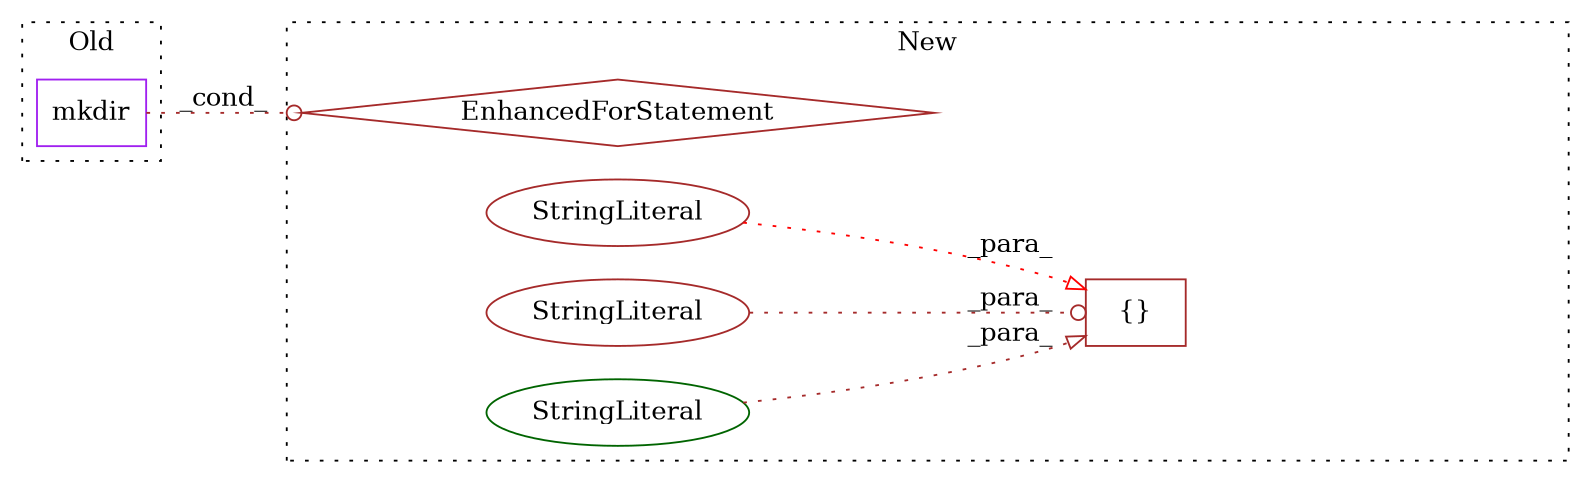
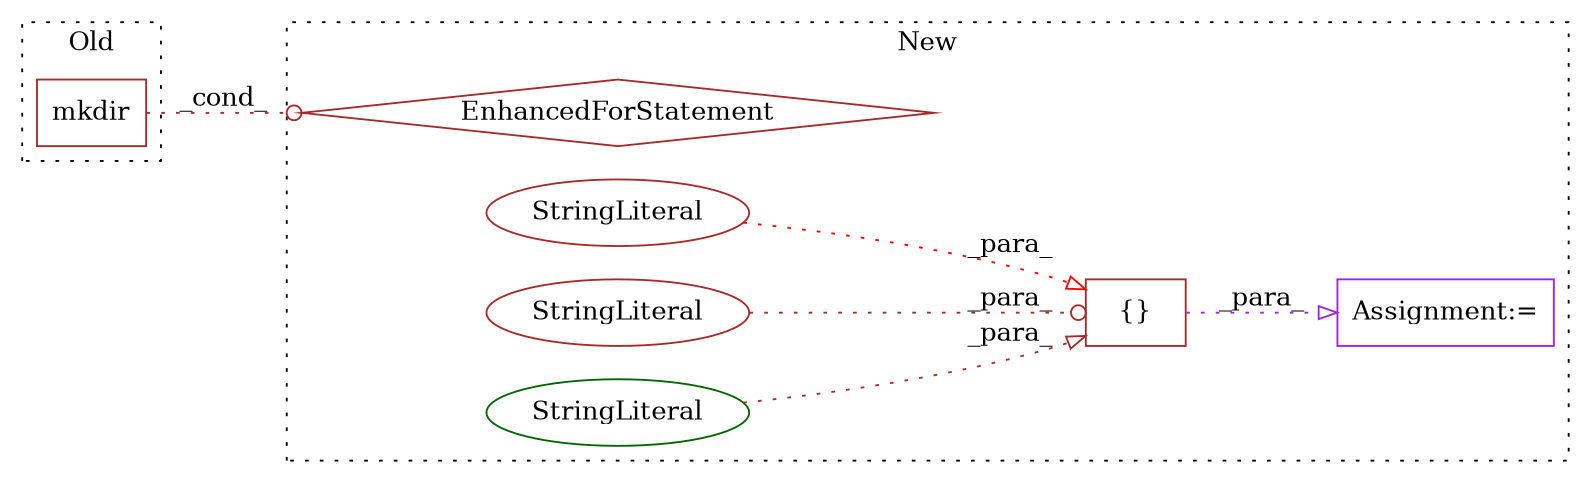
  digraph {
    rankdir=LR
    node [a=45 color=brown shape=box]
    edge [arrowhead=onormal color=brown style=dotted]
    n1 [a=4 l="1,1" label="{}" s="3383,3449"]
+   n2 [a=7 color=purple l=1 label="Assignment:=" s=3370]
    n3 [a=70 l="53,2" label=EnhancedForStatement s="3456,3537" shape=diamond]
    n4 [l=8 label=StringLiteral s=3392 shape=ellipse]
    n5 [l=4 label=StringLiteral s=3426 shape=ellipse]
    n6 [color=darkgreen l=7 label=StringLiteral s=3384 shape=ellipse]
-   n7 [a=32 color=purple l="6,1" label=mkdir s="2915,2947"]
+   n7 [a=32 l="6,1" label=mkdir s="2915,2947"]
    subgraph cluster_1 {
      label=New
      style=dotted
      n1
+     n2
      n3
      n4
      n5
      n6
    }
    subgraph cluster_2 {
      label=Old
      style=dotted
      n7
    }
+   n1 -> n2 [color=purple label=_para_]
    n4 -> n1 [color=red label=_para_]
    n5 -> n1 [arrowhead=odot label=_para_]
    n6 -> n1 [label=_para_]
    n7 -> n3 [arrowhead=odot label=_cond_]
  }
